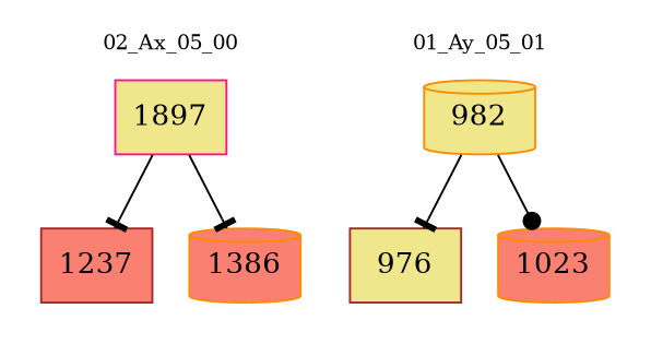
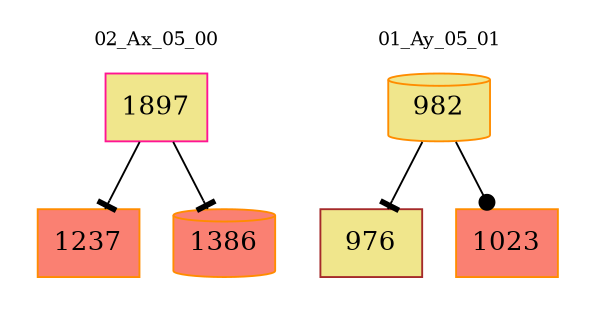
  digraph {
    node [color=darkorange fillcolor=khaki shape=box style=filled]
    edge [arrowhead=tee color=black]
    n1 [color=deeppink label=1897]
-   n2 [color=brown fillcolor=salmon label=1237]
+   n2 [fillcolor=salmon label=1237]
    n3 [fillcolor=salmon label=1386 shape=cylinder]
    n4 [label=982 shape=cylinder]
    n5 [color=brown label=976]
-   n6 [fillcolor=salmon label=1023 shape=cylinder]
+   n6 [fillcolor=salmon label=1023]
    subgraph cluster_1 {
      color=white
      fontsize=10
      label="02_Ax_05_00"
      n1
      n2
      n3
    }
    subgraph cluster_2 {
      color=white
      fontsize=10
      label="01_Ay_05_01"
      n4
      n5
      n6
    }
    n1 -> n2
    n1 -> n3
    n4 -> n5
    n4 -> n6 [arrowhead=dot]
  }
